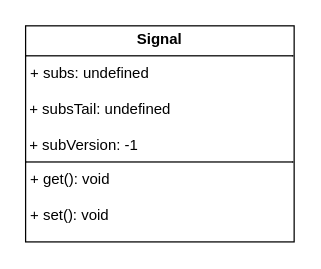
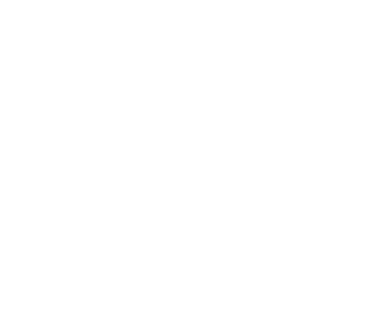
  <mxCell id="0" />
  <mxCell id="1" parent="0" />
- <mxCell id="2" value="&lt;p style=&quot;margin:0px;margin-top:4px;text-align:center;&quot;&gt;&lt;b&gt;Signal&lt;/b&gt;&lt;/p&gt;&lt;hr size=&quot;1&quot; style=&quot;border-style:solid;&quot;&gt;&lt;p style=&quot;margin:0px;margin-left:4px;&quot;&gt;+ subs: undefined&lt;br&gt;&lt;br&gt;&lt;/p&gt;&amp;nbsp;+ subsTail: undefined&lt;br&gt;&lt;br class=&quot;Apple-interchange-newline&quot;&gt;&amp;nbsp;+ subVersion: -1&lt;div&gt;&lt;hr size=&quot;1&quot; style=&quot;border-style:solid;&quot;&gt;&lt;p style=&quot;margin:0px;margin-left:4px;&quot;&gt;+ get(): void&lt;br&gt;&lt;br&gt;+ set(): void&lt;/p&gt;&lt;/div&gt;" style="verticalAlign=top;align=left;overflow=fill;html=1;whiteSpace=wrap;" parent="1" vertex="1"><mxGeometry x="20" y="20" width="215" height="173" as="geometry" /></mxCell>
